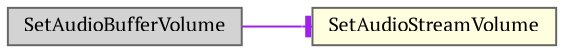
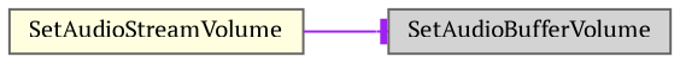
  digraph {
    rankdir=LR
    fontname="PT Serif"
    node [fontname="PT Serif" fontsize=10 shape=box style=filled]
    n1 [color=gray40 fillcolor=lightyellow fontcolor=black height=0.2 label=SetAudioStreamVolume width=0.4]
    n2 [color=grey40 fillcolor=lightgrey height=0.2 label=SetAudioBufferVolume width=0.4]
-   n2 -> n1 [color=purple fontname="PT Serif" fontsize=10 labelfontname=Helvetica labelfontsize=10 style=solid arrowhead=tee]
+   n1 -> n2 [color=purple fontname="PT Serif" fontsize=10 labelfontname=Helvetica labelfontsize=10 style=solid arrowhead=tee]
  }
